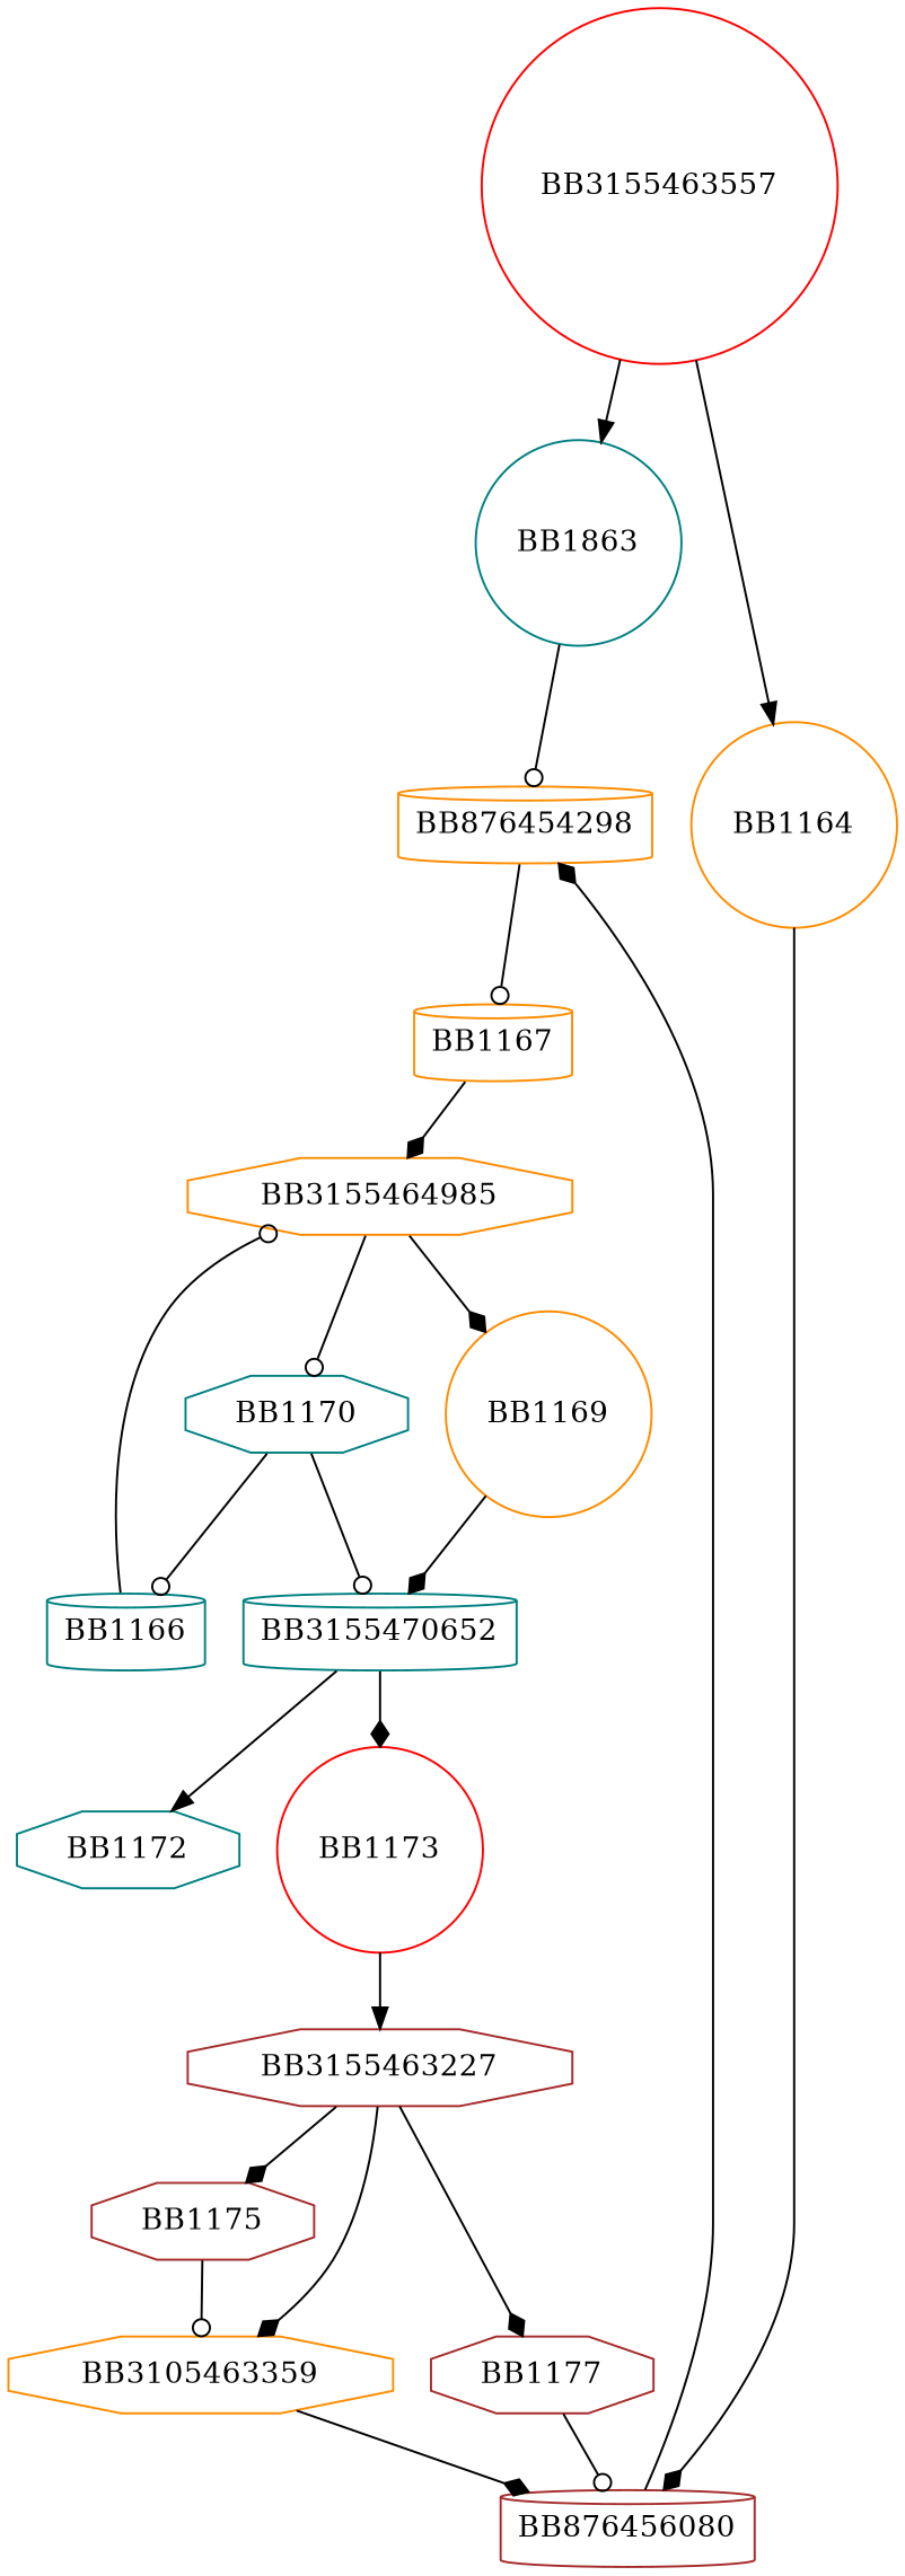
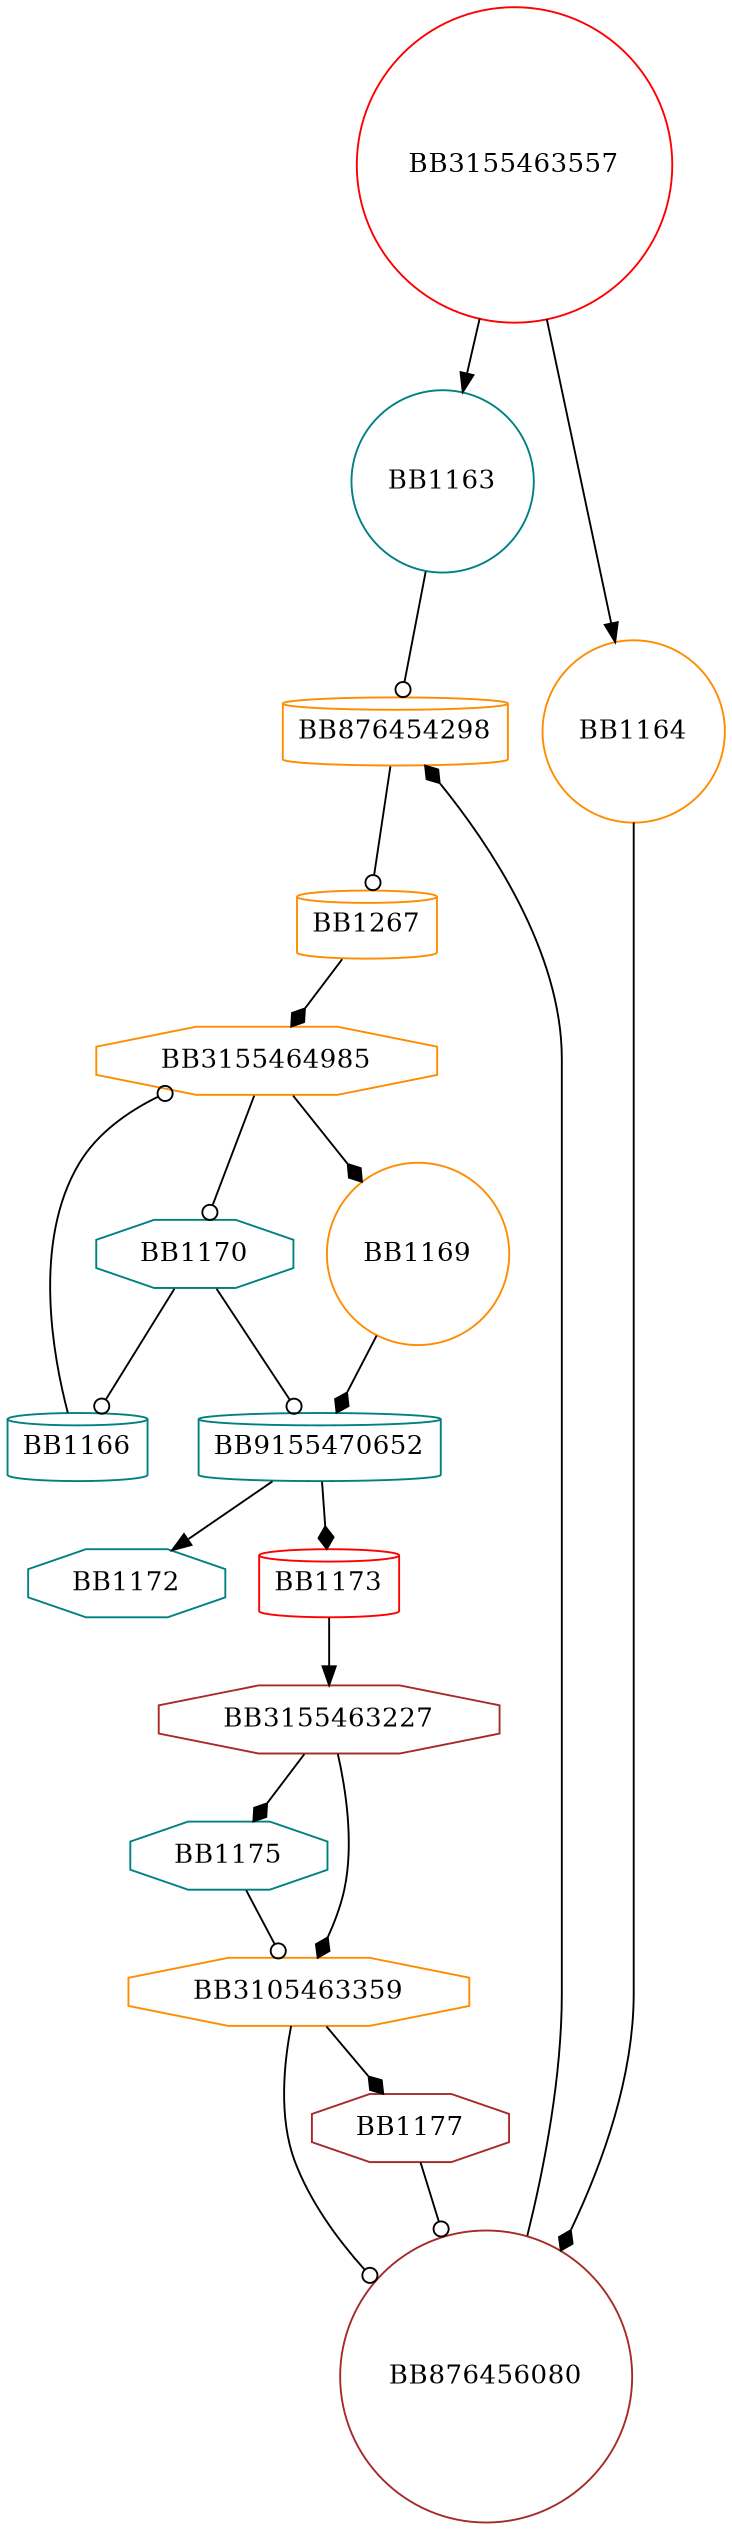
  digraph {
    node [color=darkorange shape=octagon]
    edge [arrowhead=diamond]
    BB3155463557 [color=red shape=circle]
-   BB1163 [color=teal shape=circle label=BB1863]
+   BB1163 [color=teal shape=circle]
    BB1164 [shape=circle]
    BB876454298 [shape=cylinder]
-   BB876456080 [color=brown shape=cylinder]
-   BB1167 [shape=cylinder]
+   BB876456080 [color=brown shape=circle]
+   BB1167 [shape=cylinder label=BB1267]
    BB1166 [color=teal shape=cylinder]
    n8 [label=BB3155464985]
    BB1169 [shape=circle]
    BB1170 [color=teal]
-   BB3155470652 [color=teal shape=cylinder]
+   BB3155470652 [color=teal shape=cylinder label=BB9155470652]
    BB1172 [color=teal]
-   BB1173 [color=red shape=circle]
+   BB1173 [color=red shape=cylinder]
    BB3155463227 [color=brown]
-   BB1175 [color=brown]
+   BB1175 [color=teal]
    n16 [label=BB3105463359]
    BB1177 [color=brown]
    BB3155463557 -> BB1163 [arrowhead=normal]
    BB3155463557 -> BB1164 [arrowhead=normal]
    BB1163 -> BB876454298 [arrowhead=odot]
    BB1164 -> BB876456080
    BB876454298 -> BB1167 [arrowhead=odot]
    BB876456080 -> BB876454298
    BB1167 -> n8
    BB1166 -> n8 [arrowhead=odot]
    n8 -> BB1169
    n8 -> BB1170 [arrowhead=odot]
    BB1169 -> BB3155470652
    BB1170 -> BB1166 [arrowhead=odot]
    BB1170 -> BB3155470652 [arrowhead=odot]
    BB3155470652 -> BB1172 [arrowhead=normal]
    BB3155470652 -> BB1173
    BB1173 -> BB3155463227 [arrowhead=normal]
    BB3155463227 -> BB1175
    BB3155463227 -> n16
    BB1175 -> n16 [arrowhead=odot]
-   n16 -> BB876456080
-   BB3155463227 -> BB1177
+   n16 -> BB876456080 [arrowhead=odot]
+   n16 -> BB1177
    BB1177 -> BB876456080 [arrowhead=odot]
  }
